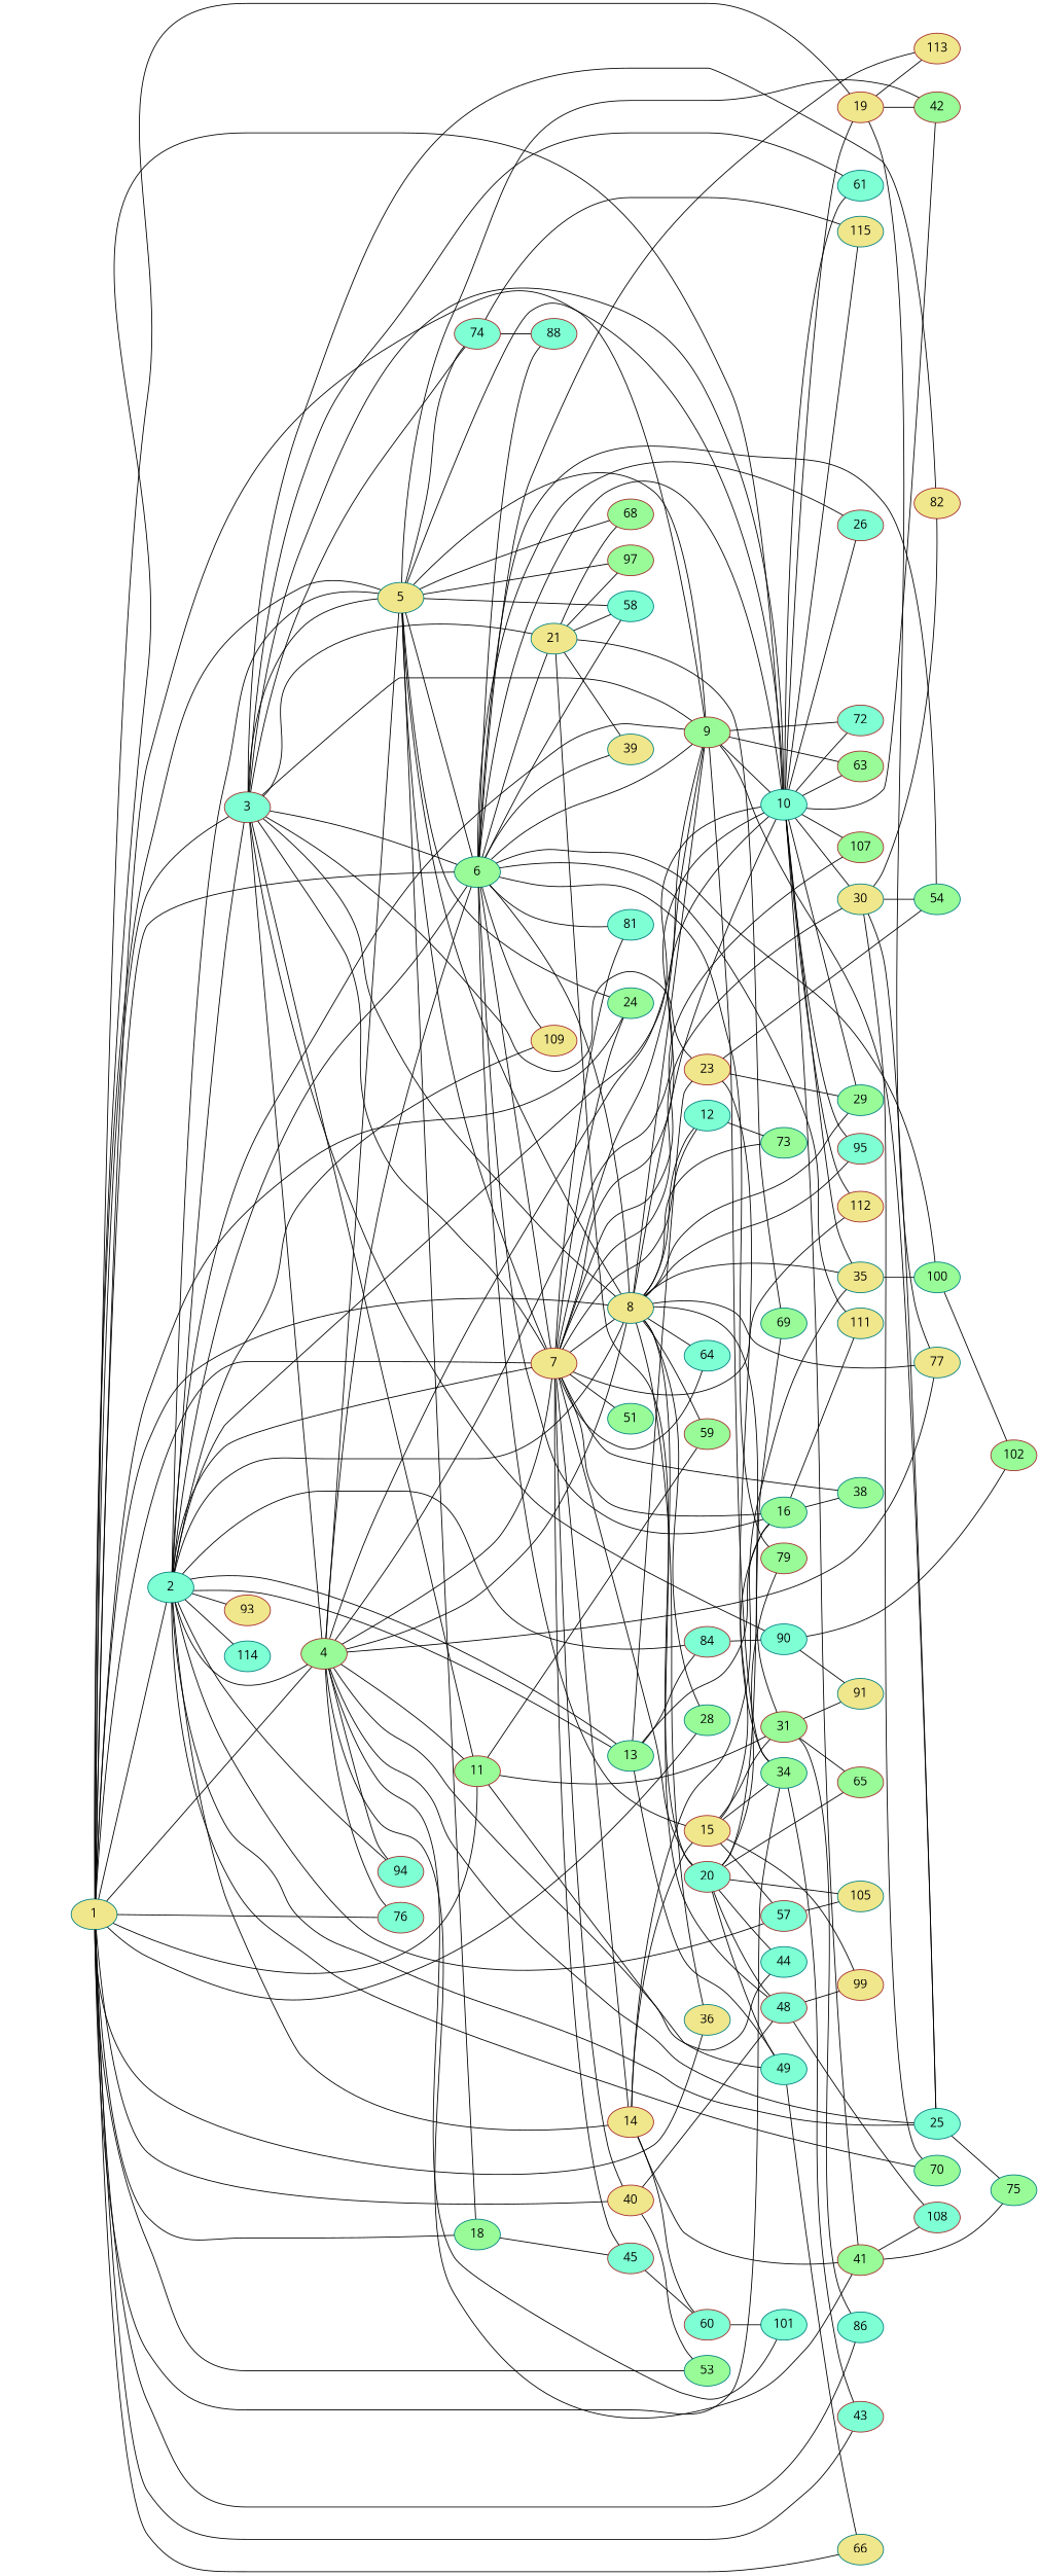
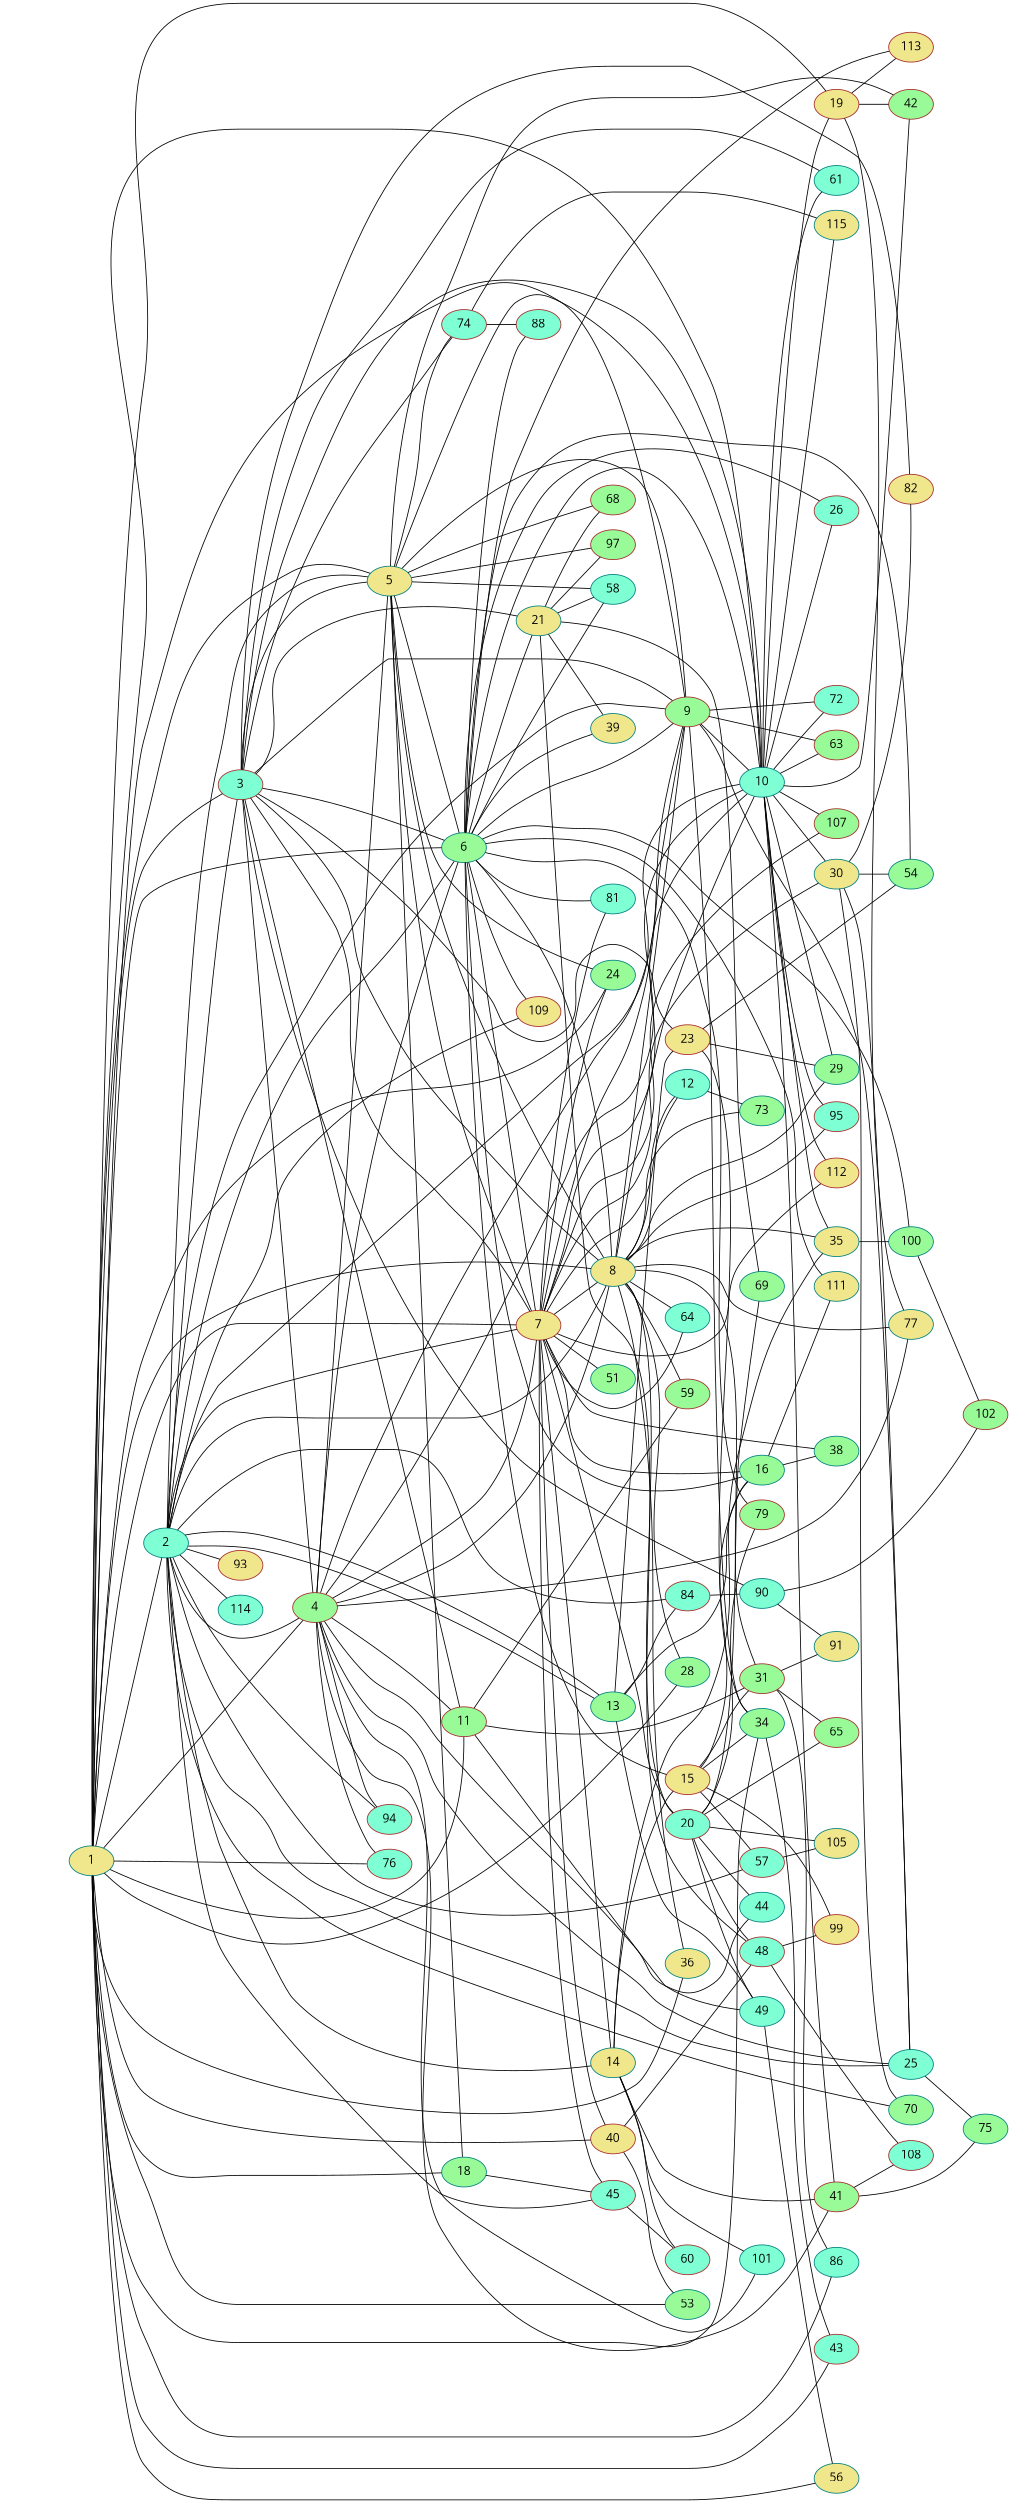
  graph {
    fontname="Open Sans"
    rankdir=LR
    node [color=teal fillcolor=palegreen fontname="Open Sans" style=filled]
    edge [fontname="Open Sans"]
    1 [fillcolor=khaki super="+50"]
    2 [fillcolor=aquamarine super="+47"]
    3 [color=brown fillcolor=aquamarine super="+106"]
    4 [color=brown super="+96"]
    5 [fillcolor=khaki super="+104"]
    6 [super="+116"]
    7 [color=brown fillcolor=khaki super="+37"]
    8 [fillcolor=khaki super="+52"]
    9 [color=brown super="+87"]
    10 [fillcolor=aquamarine super="+103"]
    11 [color=brown super="+27"]
    18
    19 [color=brown fillcolor=khaki super="+83"]
    24 [super="+92"]
    28
    34 [super="+77"]
    36 [fillcolor=khaki]
    40 [color=brown fillcolor=khaki]
    43 [color=brown fillcolor=aquamarine]
    53
-   66 [fillcolor=khaki]
+   66 [fillcolor=khaki label=56]
    76 [color=brown fillcolor=aquamarine]
    86 [fillcolor=aquamarine]
    13 [super="+46"]
-   14 [color=brown fillcolor=khaki super="+62"]
+   14 [fillcolor=khaki super="+62"]
    25 [fillcolor=aquamarine super="+56"]
    45 [color=brown fillcolor=aquamarine super="+118"]
    57 [color=brown fillcolor=aquamarine]
    70
    84 [color=brown fillcolor=aquamarine]
    93 [color=brown fillcolor=khaki]
    94 [color=brown fillcolor=aquamarine]
    109 [color=brown fillcolor=khaki]
    114 [fillcolor=aquamarine]
    21 [fillcolor=khaki]
    23 [color=brown fillcolor=khaki super="+110"]
    61 [fillcolor=aquamarine]
    74 [color=brown fillcolor=aquamarine super="+78"]
    82 [color=brown fillcolor=khaki]
    90 [fillcolor=aquamarine]
    41 [color=brown super="+89"]
    44 [fillcolor=aquamarine]
    n43 [fillcolor=khaki label=77]
    101 [fillcolor=aquamarine]
    42 [color=brown]
    58 [fillcolor=aquamarine super="+80"]
    68 [color=brown]
    97 [color=brown]
    39 [fillcolor=khaki]
    15 [color=brown fillcolor=khaki super="+71"]
    16 [super="+17"]
    26 [color=brown fillcolor=aquamarine]
    54 [super="+117"]
    79 [color=brown]
    81 [fillcolor=aquamarine]
    88 [color=brown fillcolor=aquamarine]
    100
    111 [fillcolor=khaki]
    113 [color=brown fillcolor=khaki]
    20 [color=brown fillcolor=aquamarine super="+22"]
    12 [fillcolor=aquamarine]
    30 [fillcolor=khaki]
    38
    51
    64 [fillcolor=aquamarine]
    107 [color=brown]
    112 [color=brown fillcolor=khaki]
    29
    31 [color=brown super="+33"]
    35 [fillcolor=khaki super="+98"]
    59 [color=brown]
    73
    95 [color=brown fillcolor=aquamarine]
    63 [color=brown]
    72 [color=brown fillcolor=aquamarine]
    115 [fillcolor=khaki]
    49 [fillcolor=aquamarine super="+55"]
    48 [color=brown fillcolor=aquamarine super="+85"]
    60 [color=brown fillcolor=aquamarine]
    75
    105 [fillcolor=khaki]
    69
    91 [fillcolor=khaki]
    102 [color=brown]
    108 [color=brown fillcolor=aquamarine]
    99 [color=brown fillcolor=khaki]
    65 [color=brown]
    1 -- 2 [weight=2]
    1 -- 3
    1 -- 4
    1 -- 5
    1 -- 6
    1 -- 7
    1 -- 8
    1 -- 9
    1 -- 10
    1 -- 11
    1 -- 18
    1 -- 19
    1 -- 24
    1 -- 28
    1 -- 34
    1 -- 36
    1 -- 40
    1 -- 43
    1 -- 53
    1 -- 66
    1 -- 76
    1 -- 86
    2 -- 3
    2 -- 4
    2 -- 5
    2 -- 6
    2 -- 7
    2 -- 8
    2 -- 9 [weight=3]
    2 -- 10
    2 -- 13
    2 -- 13
    2 -- 14
    2 -- 25
+   2 -- 45
    2 -- 57
    2 -- 70
    2 -- 84
    2 -- 93 [weight=2]
    2 -- 94
    2 -- 109
    2 -- 114 [weight=2]
    3 -- 4
    3 -- 5
    3 -- 6
    3 -- 7
    3 -- 8
    3 -- 9
    3 -- 10
    3 -- 11
    3 -- 21
    3 -- 23
    3 -- 61
    3 -- 74
    3 -- 82
    3 -- 90
    4 -- 5
    4 -- 6 [weight=2]
    4 -- 7
    4 -- 8
    4 -- 9 [weight=2]
    4 -- 10 [weight=2]
    4 -- 11
    4 -- 76
    4 -- 25
    4 -- 94
    4 -- 41
    4 -- 44
    4 -- n43
    4 -- 101
    5 -- 6
    5 -- 7 [weight=2]
    5 -- 8
    5 -- 9
    5 -- 10
    5 -- 18
    5 -- 24
    5 -- 74 [weight=2]
    5 -- 42
    5 -- 58
    5 -- 68
    5 -- 97
    6 -- 7 [weight=2]
    6 -- 8
    6 -- 9
    6 -- 10
    6 -- 109
    6 -- 21
    6 -- 58
    6 -- 39
    6 -- 15
    6 -- 16
    6 -- 26
    6 -- 54
    6 -- 79
    6 -- 81
    6 -- 88
    6 -- 100
    6 -- 111
    6 -- 113
    7 -- 8
    7 -- 9
    7 -- 10
    7 -- 24
    7 -- 40
    7 -- 14
    7 -- 45
    7 -- 16
    7 -- 81
    7 -- 20
    7 -- 12
    7 -- 30
    7 -- 38
    7 -- 51
    7 -- 64
    7 -- 107
    7 -- 112
    8 -- 9
    8 -- 10
    8 -- 28
    8 -- 36
    8 -- n43
    8 -- 20
    8 -- 12
    8 -- 64
    8 -- 29
    8 -- 31
    8 -- 35
    8 -- 59
    8 -- 73
    8 -- 95
    9 -- 10
    9 -- 34
    9 -- 25
    9 -- 63
    9 -- 72
    10 -- 19
    10 -- 61
    10 -- 41
    10 -- 42
    10 -- 26
    10 -- 30
    10 -- 107
    10 -- 112
    10 -- 29
    10 -- 35
    10 -- 95
    10 -- 63
    10 -- 72
    10 -- 115
    11 -- 31
    11 -- 59
    11 -- 49
    18 -- 45
    19 -- n43
    19 -- 42
    19 -- 113
    34 -- 43
    40 -- 53
    40 -- 48
    13 -- 84
    13 -- 23
    13 -- 16
    13 -- 49
    14 -- 41
-   60 -- 101
+   14 -- 101
    14 -- 15
    14 -- 35
    14 -- 60
    25 -- 75
    45 -- 60
    57 -- 105
    84 -- 90
    21 -- 58
    21 -- 68
    21 -- 97
    21 -- 39
    21 -- 48
    21 -- 69
    23 -- 34
    23 -- 54
    23 -- 29
    74 -- 88
    74 -- 115
    90 -- 91
    90 -- 102
    41 -- 75
    41 -- 108
    15 -- 34
    15 -- 57
    15 -- 16
    15 -- 31
    15 -- 99
    16 -- 111
    16 -- 38
    100 -- 102
    20 -- 44
    20 -- 79
    20 -- 49
    20 -- 48
    20 -- 105
    20 -- 69
    20 -- 65
    12 -- 73
    30 -- 25
    30 -- 70
    30 -- 82
    30 -- 54
    31 -- 86
    31 -- 91
    31 -- 65
    35 -- 100
    49 -- 66
    48 -- 108
    48 -- 99
  }
